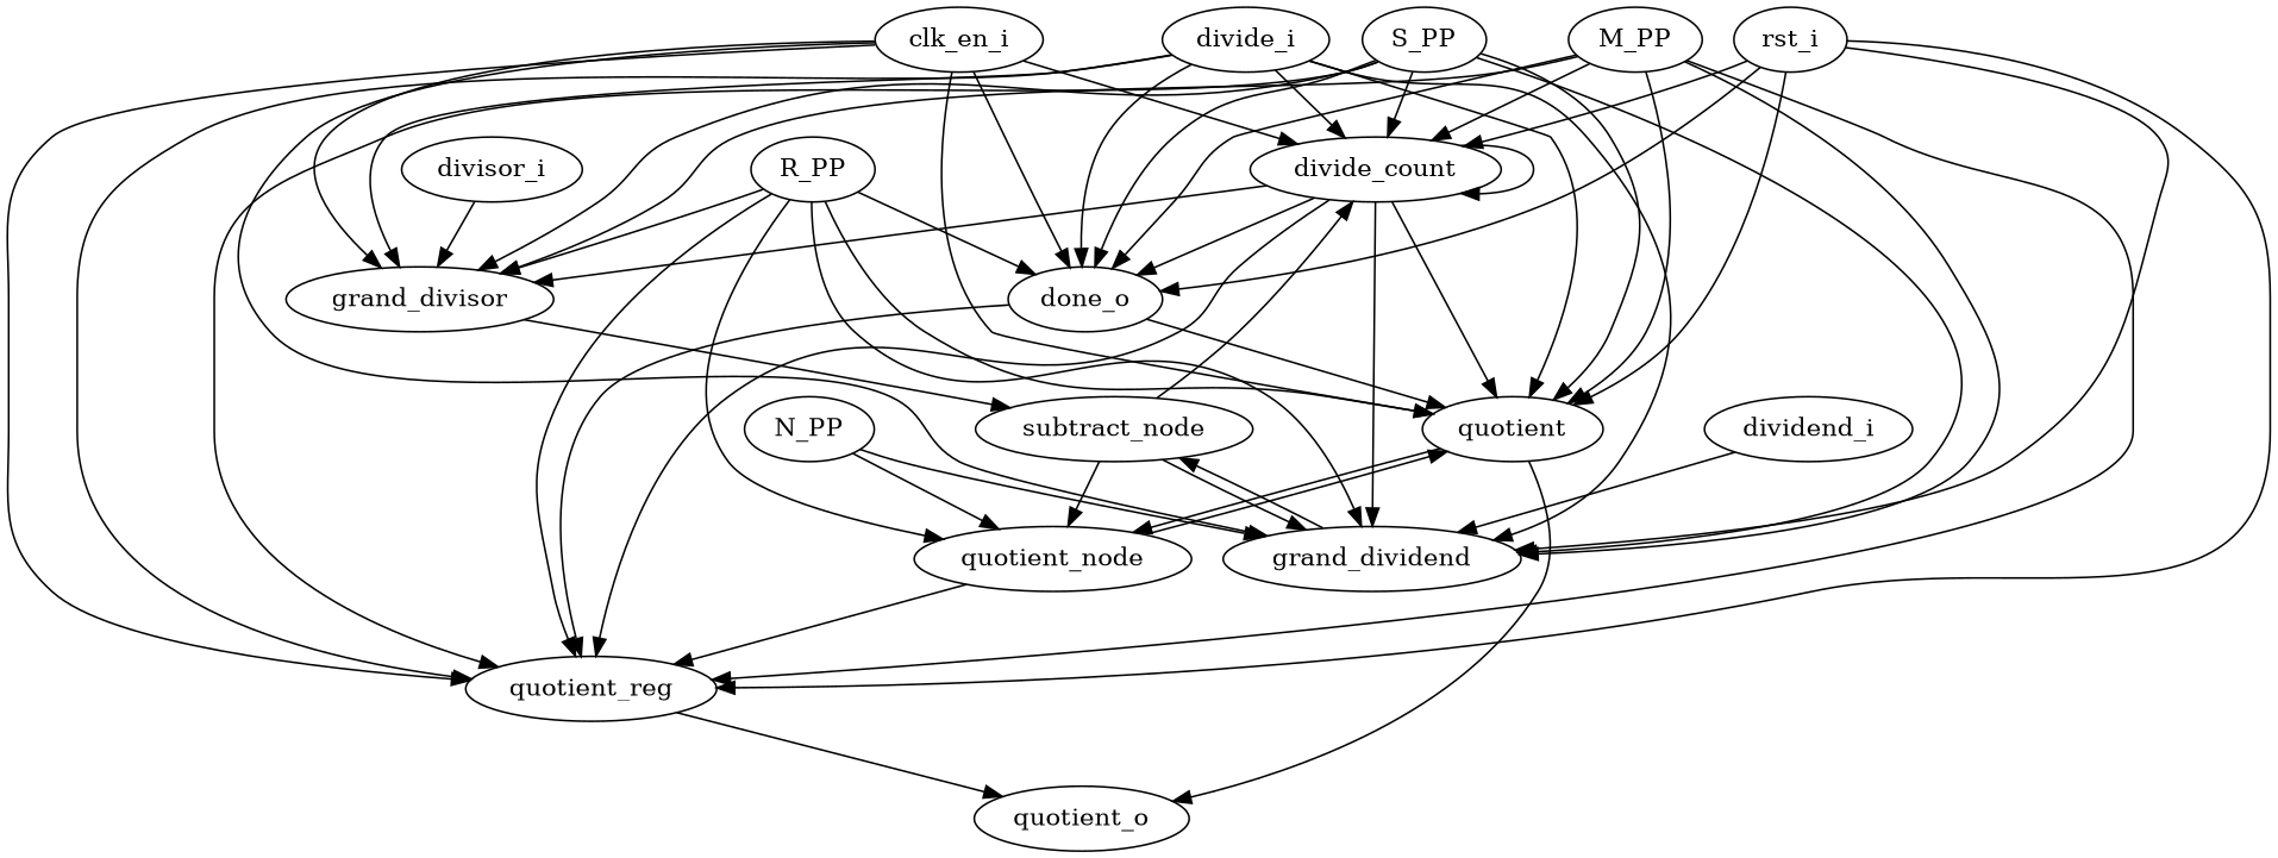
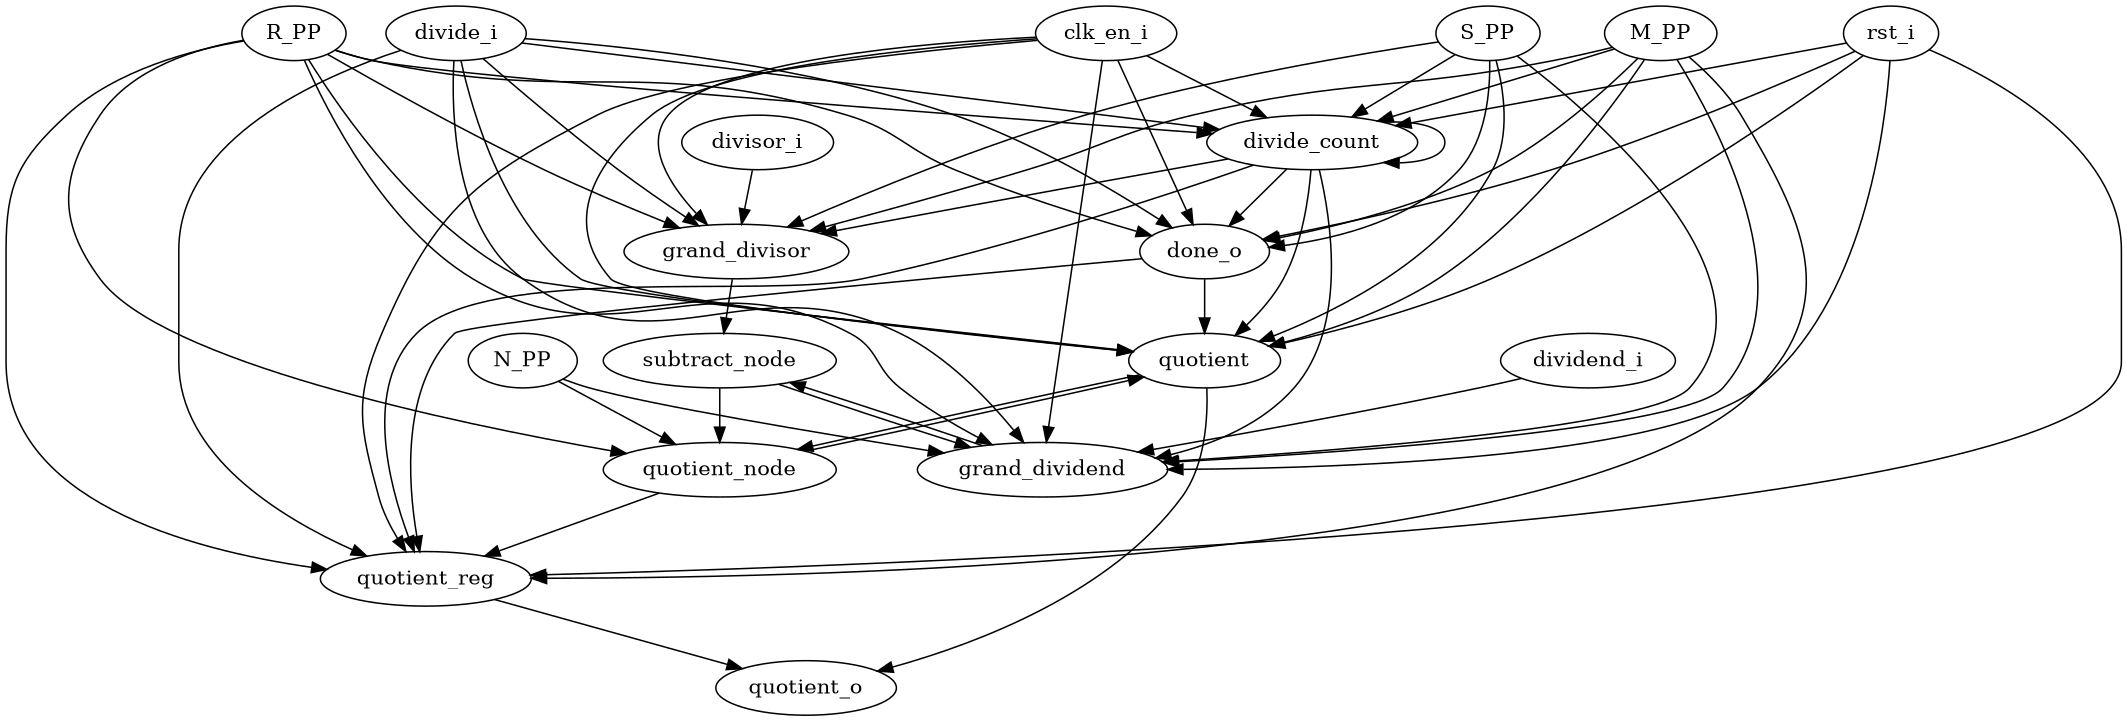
  digraph {
    edge [weight=1.0]
    divide_i
    done_o
    divide_count
    quotient_reg
    grand_divisor
    grand_dividend
    quotient
    quotient_o
    subtract_node
    quotient_node
    rst_i
    dividend_i
    divisor_i
    clk_en_i
    S_PP
    R_PP
    N_PP
    M_PP
    divide_i -> done_o [weight=2.0]
    divide_i -> divide_count [weight=2.0]
    divide_i -> quotient_reg
    divide_i -> grand_divisor [weight=2.0]
    divide_i -> grand_dividend [weight=2.0]
    divide_i -> quotient [weight=3.0]
    done_o -> quotient_reg
    done_o -> quotient
    divide_count -> done_o [weight=2.0]
    divide_count -> divide_count [weight=2.0]
    divide_count -> quotient_reg
    divide_count -> grand_divisor
    divide_count -> grand_dividend
    divide_count -> quotient [weight=2.0]
    quotient_reg -> quotient_o
    grand_divisor -> subtract_node
    grand_dividend -> subtract_node
    quotient -> quotient_o
    quotient -> quotient_node
    subtract_node -> grand_dividend [weight=2.0]
    subtract_node -> quotient_node
    quotient_node -> quotient_reg
    quotient_node -> quotient [weight=2.0]
    rst_i -> done_o [weight=7.0]
    rst_i -> divide_count [weight=3.0]
    rst_i -> quotient_reg
    rst_i -> grand_dividend [weight=3.0]
    rst_i -> quotient [weight=4.0]
    dividend_i -> grand_dividend
    divisor_i -> grand_divisor
    clk_en_i -> done_o [weight=6.0]
    clk_en_i -> divide_count [weight=2.0]
    clk_en_i -> quotient_reg
    clk_en_i -> grand_divisor [weight=2.0]
    clk_en_i -> grand_dividend [weight=2.0]
    clk_en_i -> quotient [weight=3.0]
    S_PP -> done_o [weight=2.0]
    S_PP -> divide_count
-   S_PP -> quotient_reg
    S_PP -> grand_divisor
    S_PP -> grand_dividend
    S_PP -> quotient [weight=2.0]
    R_PP -> done_o [weight=2.0]
-   subtract_node -> divide_count
+   R_PP -> divide_count
    R_PP -> quotient_reg
    R_PP -> grand_divisor [weight=2.0]
    R_PP -> grand_dividend [weight=2.0]
    R_PP -> quotient [weight=2.0]
    R_PP -> quotient_node
    N_PP -> grand_dividend
    N_PP -> quotient_node
    M_PP -> done_o [weight=2.0]
    M_PP -> divide_count
    M_PP -> quotient_reg
    M_PP -> grand_divisor
    M_PP -> grand_dividend [weight=2.0]
    M_PP -> quotient [weight=2.0]
  }
